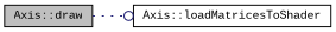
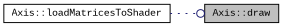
  digraph {
    rankdir=LR
    fontname="Liberation Mono"
    node [color=black fontname="Liberation Mono" fontsize=10 shape=record style=filled]
    n1 [fillcolor=grey75 fontcolor=black height=0.2 label="Axis::draw" width=0.4]
    n2 [fillcolor=white height=0.2 label="Axis::loadMatricesToShader" width=0.4]
-   n1 -> n2 [color=midnightblue fontname="Liberation Mono" fontsize=10 labelfontname=Helvetica labelfontsize=10 style=dotted arrowhead=odot]
+   n2 -> n1 [color=midnightblue fontname="Liberation Mono" fontsize=10 labelfontname=Helvetica labelfontsize=10 style=dotted arrowhead=odot]
  }
